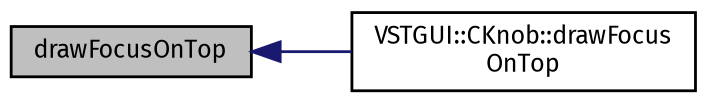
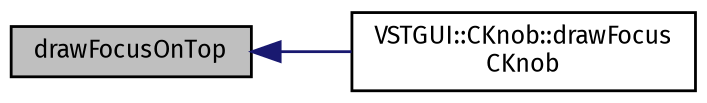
  digraph {
    rankdir=LR
    fontname="Fira Sans"
    node [color=black fontname="Fira Sans" fontsize=9 shape=record]
    n1 [fillcolor=grey75 fontcolor=black height=0.2 label=drawFocusOnTop style=filled width=0.4]
-   n2 [height=0.2 label="VSTGUI::CKnob::drawFocus\lOnTop" width=0.4]
+   n2 [height=0.2 label="VSTGUI::CKnob::drawFocus\lCKnob" width=0.4]
    n1 -> n2 [color=midnightblue dir=back fontname="Fira Sans" fontsize=9 labelfontname=Arial labelfontsize=9 style=solid]
  }
